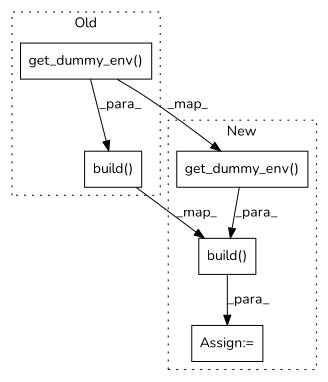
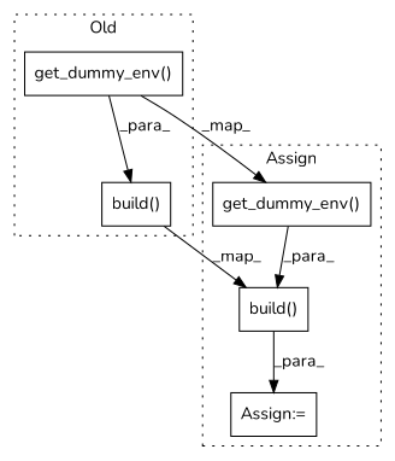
  digraph {
    fontname=Nunito
    node [a=75 l=25 shape=box fontname=Nunito]
    edge [fontname=Nunito]
    n1 [l="18,1" label="build()" s="932,989"]
    n2 [label="get_dummy_env()" s=950]
    n3 [l="27,6" label="build()" s="1126,1226"]
    n4 [a=68 l=3 label="Assign:=" s=1123]
    n5 [label="get_dummy_env()" s=1086]
    subgraph cluster_1 {
      label=Old
      style=dotted
      n1
      n2
    }
    subgraph cluster_2 {
-     label=New
+     label=Assign
      style=dotted
      n3
      n4
      n5
    }
    n1 -> n3 [label=_map_]
    n2 -> n1 [label=_para_]
    n2 -> n5 [label=_map_]
    n3 -> n4 [label=_para_]
    n5 -> n3 [label=_para_]
  }
